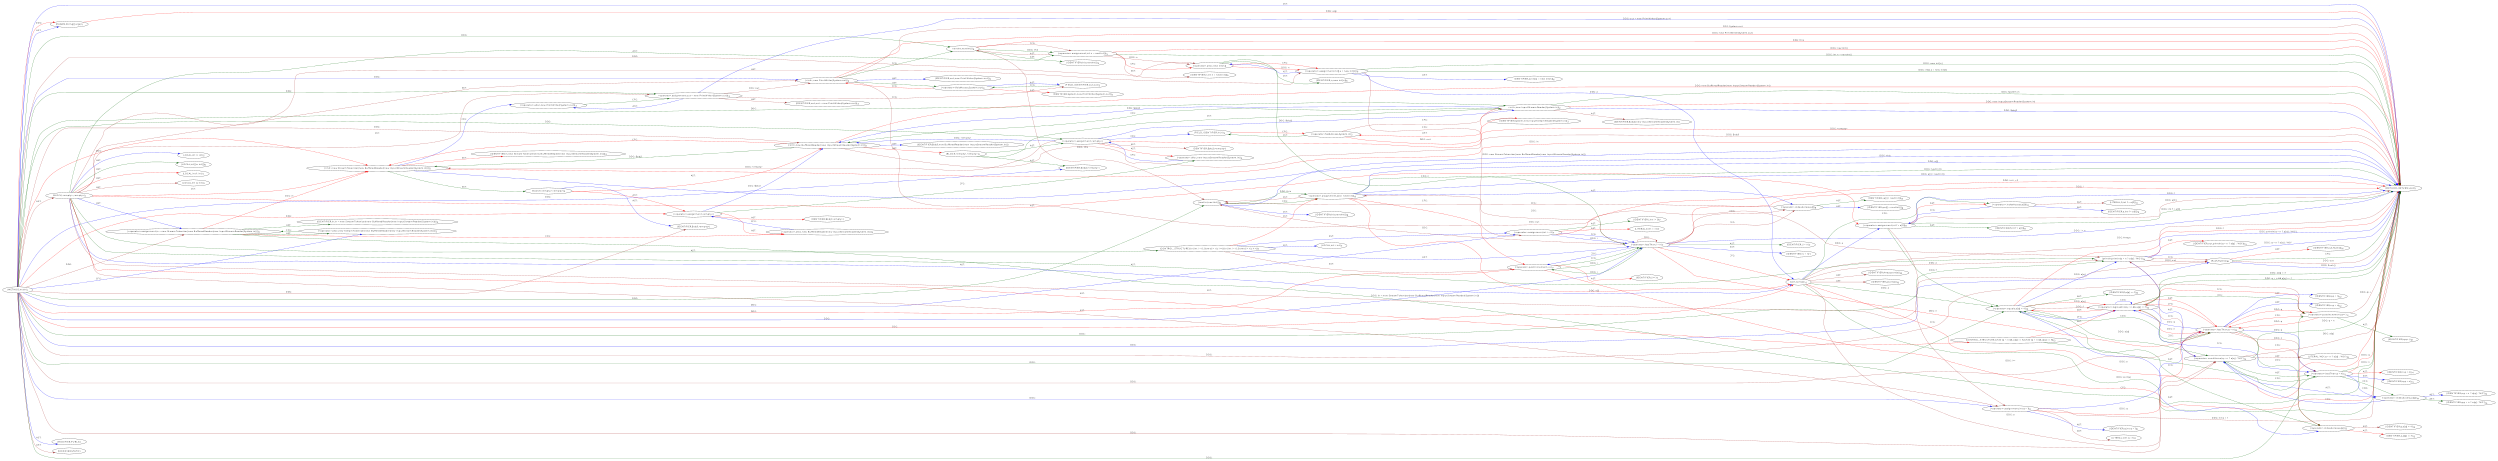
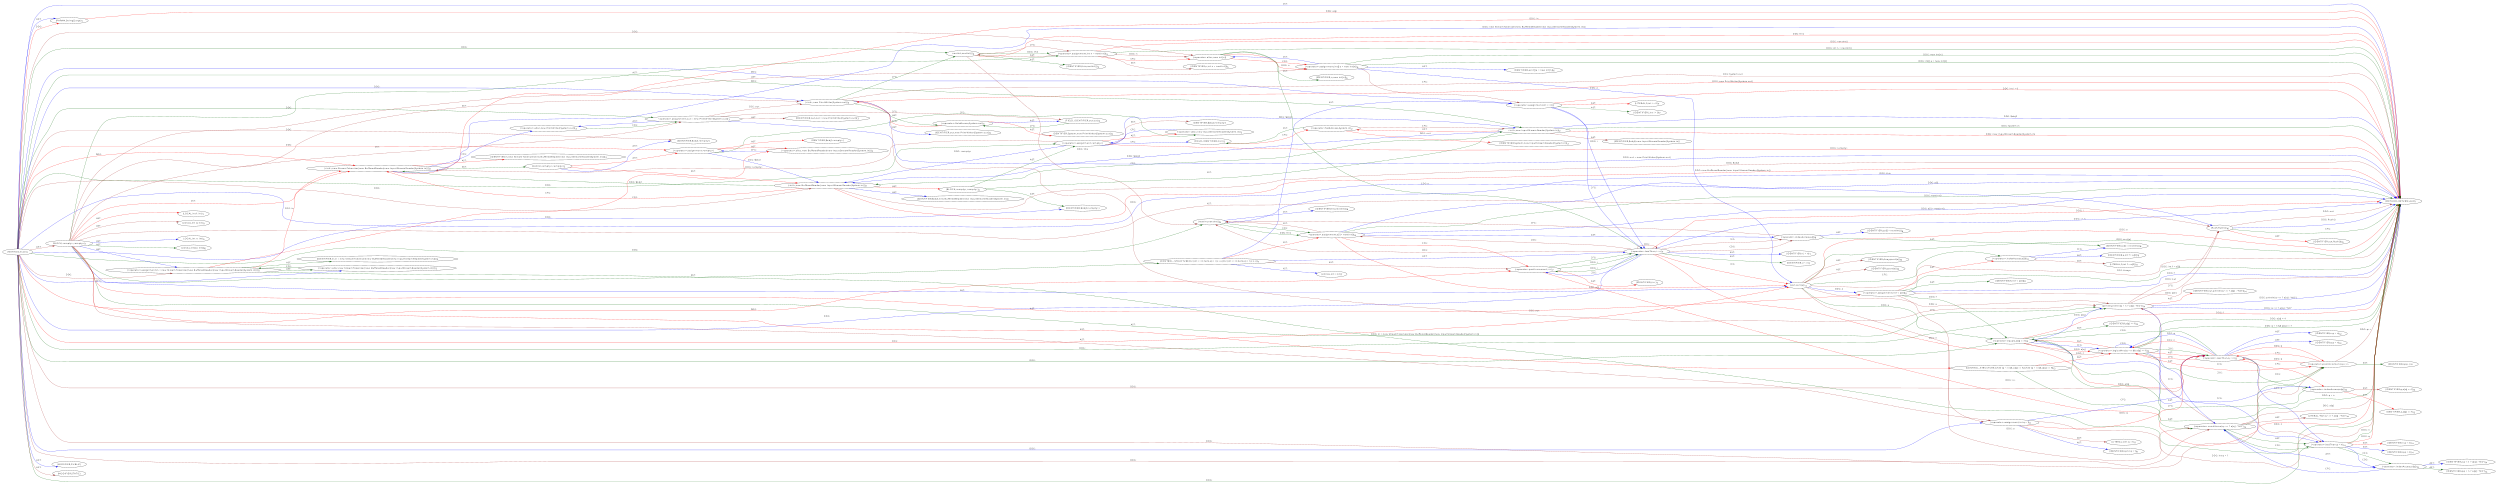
  digraph {
    fontname=Montserrat
    rankdir=LR
    node [fontname=Montserrat]
    edge [color=blue fontname=Montserrat]
    n1 [label=<(METHOD,main)<SUB>1</SUB>>]
    n2 [label=<(PARAM,String[] args)<SUB>1</SUB>>]
    n3 [label=<(BLOCK,&lt;empty&gt;,&lt;empty&gt;)<SUB>1</SUB>>]
    n4 [label=<(&lt;operator&gt;.assignment,in = new StreamTokenizer(new BufferedReader(new InputStreamReader(System.in))))<SUB>2</SUB>>]
    n5 [label=<(&lt;operator&gt;.alloc,new StreamTokenizer(new BufferedReader(new InputStreamReader(System.in))))<SUB>2</SUB>>]
    n6 [label=<(&lt;init&gt;,new StreamTokenizer(new BufferedReader(new InputStreamReader(System.in))))<SUB>2</SUB>>]
    n7 [label=<(&lt;operator&gt;.assignment,&lt;empty&gt;)>]
    n8 [label=<(&lt;init&gt;,new BufferedReader(new InputStreamReader(System.in)))<SUB>2</SUB>>]
    n9 [label=<(&lt;operator&gt;.assignment,&lt;empty&gt;)>]
    n10 [label=<(&lt;init&gt;,new InputStreamReader(System.in))<SUB>2</SUB>>]
    n11 [label=<(IDENTIFIER,$obj0,&lt;empty&gt;)>]
    n12 [label=<(IDENTIFIER,$obj1,&lt;empty&gt;)>]
    n13 [label=<(&lt;operator&gt;.assignment,out = new PrintWriter(System.out))<SUB>3</SUB>>]
    n14 [label=<(&lt;init&gt;,new PrintWriter(System.out))<SUB>3</SUB>>]
    n15 [label=<(nextInt,nextInt())<SUB>5</SUB>>]
    n16 [label=<(&lt;operator&gt;.alloc,new int[n])>]
    n17 [label=<(&lt;operator&gt;.assignment,int i = 0)<SUB>7</SUB>>]
    n18 [label=<(&lt;operator&gt;.lessThan,i &lt; n)<SUB>7</SUB>>]
    n19 [label=<(&lt;operator&gt;.postIncrement,i++)<SUB>7</SUB>>]
    n20 [label=<(nextInt,nextInt())<SUB>8</SUB>>]
    n21 [label=<(sort,sort(a))<SUB>10</SUB>>]
    n22 [label=<(&lt;operator&gt;.assignment,int q = 1)<SUB>11</SUB>>]
    n23 [label=<(&lt;operator&gt;.lessThan,q &lt; n)<SUB>12</SUB>>]
    n24 [label=<(&lt;operator&gt;.equals,a[q] == f)<SUB>12</SUB>>]
    n25 [label=<(&lt;operator&gt;.postIncrement,q++)<SUB>12</SUB>>]
    n26 [label=<(println,println(q &lt; n ? a[q] : &quot;NO&quot;))<SUB>14</SUB>>]
    n27 [label=<(&lt;operator&gt;.conditional,q &lt; n ? a[q] : &quot;NO&quot;)<SUB>14</SUB>>]
    n28 [label=<(&lt;operator&gt;.lessThan,q &lt; n)<SUB>14</SUB>>]
    n29 [label=<(flush,flush())<SUB>16</SUB>>]
    n30 [label=<(MODIFIER,PUBLIC)>]
    n31 [label=<(MODIFIER,STATIC)>]
    n32 [label=<(METHOD_RETURN,void)<SUB>1</SUB>>]
    n33 [label=<(LOCAL,int n: int)<SUB>5</SUB>>]
    n34 [label=<(&lt;operator&gt;.assignment,int n = nextInt())<SUB>5</SUB>>]
    n35 [label=<(LOCAL,int[] a: int[])<SUB>6</SUB>>]
    n36 [label=<(&lt;operator&gt;.assignment,int[] a = new int[n])<SUB>6</SUB>>]
    n37 [label=<(CONTROL_STRUCTURE,for (int i = 0; Some(i &lt; n); i++),for (int i = 0; Some(i &lt; n); i++))<SUB>7</SUB>>]
    n38 [label=<(LOCAL,int f: int)<SUB>11</SUB>>]
    n39 [label=<(LOCAL,int q: int)<SUB>11</SUB>>]
    n40 [label=<(&lt;operator&gt;.assignment,int f = a[0])<SUB>11</SUB>>]
    n41 [label=<(CONTROL_STRUCTURE,while (q &lt; n &amp;&amp; a[q] == f),while (q &lt; n &amp;&amp; a[q] == f))<SUB>12</SUB>>]
    n42 [label=<(IDENTIFIER,in,in = new StreamTokenizer(new BufferedReader(new InputStreamReader(System.in))))<SUB>2</SUB>>]
    n43 [label=<(&lt;operator&gt;.alloc,new BufferedReader(new InputStreamReader(System.in)))<SUB>2</SUB>>]
    n44 [label=<(IDENTIFIER,in,new StreamTokenizer(new BufferedReader(new InputStreamReader(System.in))))<SUB>2</SUB>>]
    n45 [label=<(BLOCK,&lt;empty&gt;,&lt;empty&gt;)<SUB>2</SUB>>]
    n46 [label=<(&lt;operator&gt;.alloc,new PrintWriter(System.out))<SUB>3</SUB>>]
    n47 [label=<(IDENTIFIER,$obj1,&lt;empty&gt;)>]
    n48 [label=<(&lt;operator&gt;.alloc,new InputStreamReader(System.in))<SUB>2</SUB>>]
    n49 [label=<(IDENTIFIER,$obj1,new BufferedReader(new InputStreamReader(System.in)))>]
    n50 [label=<(BLOCK,&lt;empty&gt;,&lt;empty&gt;)<SUB>2</SUB>>]
    n51 [label=<(IDENTIFIER,$obj0,&lt;empty&gt;)>]
    n52 [label=<(FIELD_IDENTIFIER,in,in)<SUB>2</SUB>>]
    n53 [label=<(IDENTIFIER,$obj0,new InputStreamReader(System.in))>]
    n54 [label=<(&lt;operator&gt;.fieldAccess,System.in)<SUB>2</SUB>>]
    n55 [label=<(IDENTIFIER,out,out = new PrintWriter(System.out))<SUB>3</SUB>>]
    n56 [label=<(FIELD_IDENTIFIER,out,out)<SUB>3</SUB>>]
    n57 [label=<(IDENTIFIER,out,new PrintWriter(System.out))<SUB>3</SUB>>]
    n58 [label=<(&lt;operator&gt;.fieldAccess,System.out)<SUB>3</SUB>>]
    n59 [label=<(IDENTIFIER,this,nextInt())<SUB>5</SUB>>]
    n60 [label=<(IDENTIFIER,n,new int[n])<SUB>6</SUB>>]
    n61 [label=<(IDENTIFIER,i,int i = 0)<SUB>7</SUB>>]
    n62 [label=<(LITERAL,0,int i = 0)<SUB>7</SUB>>]
    n63 [label=<(&lt;operator&gt;.assignment,a[i] = nextInt())<SUB>8</SUB>>]
    n64 [label=<(IDENTIFIER,i,i &lt; n)<SUB>7</SUB>>]
    n65 [label=<(IDENTIFIER,n,i &lt; n)<SUB>7</SUB>>]
    n66 [label=<(&lt;operator&gt;.indexAccess,a[i])<SUB>8</SUB>>]
    n67 [label=<(IDENTIFIER,i,i++)<SUB>7</SUB>>]
    n68 [label=<(IDENTIFIER,this,nextInt())<SUB>8</SUB>>]
    n69 [label=<(IDENTIFIER,Arrays,sort(a))<SUB>10</SUB>>]
    n70 [label=<(IDENTIFIER,a,sort(a))<SUB>10</SUB>>]
    n71 [label=<(&lt;operator&gt;.indexAccess,a[0])<SUB>11</SUB>>]
    n72 [label=<(IDENTIFIER,q,int q = 1)<SUB>11</SUB>>]
    n73 [label=<(LITERAL,1,int q = 1)<SUB>11</SUB>>]
    n74 [label=<(&lt;operator&gt;.logicalAnd,q &lt; n &amp;&amp; a[q] == f)<SUB>12</SUB>>]
    n75 [label=<(IDENTIFIER,q,q &lt; n)<SUB>12</SUB>>]
    n76 [label=<(IDENTIFIER,n,q &lt; n)<SUB>12</SUB>>]
    n77 [label=<(&lt;operator&gt;.indexAccess,a[q])<SUB>12</SUB>>]
    n78 [label=<(IDENTIFIER,f,a[q] == f)<SUB>12</SUB>>]
    n79 [label=<(IDENTIFIER,q,q++)<SUB>12</SUB>>]
    n80 [label=<(IDENTIFIER,out,println(q &lt; n ? a[q] : &quot;NO&quot;))<SUB>14</SUB>>]
    n81 [label=<(&lt;operator&gt;.indexAccess,a[q])<SUB>14</SUB>>]
    n82 [label=<(LITERAL,&quot;NO&quot;,q &lt; n ? a[q] : &quot;NO&quot;)<SUB>14</SUB>>]
    n83 [label=<(IDENTIFIER,q,q &lt; n)<SUB>14</SUB>>]
    n84 [label=<(IDENTIFIER,n,q &lt; n)<SUB>14</SUB>>]
    n85 [label=<(IDENTIFIER,out,flush())<SUB>16</SUB>>]
    n86 [label=<(IDENTIFIER,n,int n = nextInt())<SUB>5</SUB>>]
    n87 [label=<(IDENTIFIER,a,int[] a = new int[n])<SUB>6</SUB>>]
    n88 [label=<(LOCAL,int i: int)<SUB>7</SUB>>]
    n89 [label=<(IDENTIFIER,f,int f = a[0])<SUB>11</SUB>>]
    n90 [label=<(IDENTIFIER,System,new InputStreamReader(System.in))<SUB>2</SUB>>]
    n91 [label=<(IDENTIFIER,System,new PrintWriter(System.out))<SUB>3</SUB>>]
    n92 [label=<(IDENTIFIER,a,a[i] = nextInt())<SUB>8</SUB>>]
    n93 [label=<(IDENTIFIER,i,a[i] = nextInt())<SUB>8</SUB>>]
    n94 [label=<(IDENTIFIER,a,int f = a[0])<SUB>11</SUB>>]
    n95 [label=<(LITERAL,0,int f = a[0])<SUB>11</SUB>>]
    n96 [label=<(IDENTIFIER,a,a[q] == f)<SUB>12</SUB>>]
    n97 [label=<(IDENTIFIER,q,a[q] == f)<SUB>12</SUB>>]
    n98 [label=<(IDENTIFIER,a,q &lt; n ? a[q] : &quot;NO&quot;)<SUB>14</SUB>>]
    n99 [label=<(IDENTIFIER,q,q &lt; n ? a[q] : &quot;NO&quot;)<SUB>14</SUB>>]
    n1 -> n2 [label="AST: "]
    n1 -> n2 [color=red label="DDG: "]
    n1 -> n3 [color=brown label="AST: "]
    n1 -> n4 [color=brown label="DDG: "]
    n1 -> n5 [label="CFG: "]
    n1 -> n6 [color=red label="DDG: "]
    n1 -> n7 [color=red label="DDG: "]
    n1 -> n8 [color=brown label="DDG: "]
    n1 -> n9 [color=darkgreen label="DDG: "]
    n1 -> n10 [color=darkgreen label="DDG: "]
    n1 -> n11 [label="DDG: "]
    n1 -> n12 [color=brown label="DDG: "]
    n1 -> n13 [color=darkgreen label="DDG: "]
    n1 -> n14 [label="DDG: "]
    n1 -> n15 [color=darkgreen label="DDG: "]
    n1 -> n16 [color=brown label="DDG: "]
    n1 -> n17 [label="DDG: "]
    n1 -> n18 [label="DDG: "]
    n1 -> n19 [color=red label="DDG: "]
    n1 -> n20 [color=darkgreen label="DDG: "]
    n1 -> n21 [color=red label="DDG: "]
    n1 -> n22 [label="DDG: "]
    n1 -> n23 [color=brown label="DDG: "]
    n1 -> n24 [color=darkgreen label="DDG: "]
    n1 -> n25 [color=brown label="DDG: "]
    n1 -> n26 [color=darkgreen label="DDG: "]
    n1 -> n27 [color=brown label="DDG: "]
    n1 -> n28 [color=darkgreen label="DDG: "]
    n1 -> n29 [label="DDG: "]
    n1 -> n30 [label="AST: "]
    n1 -> n31 [color=brown label="AST: "]
    n1 -> n32 [label="AST: "]
    n2 -> n32 [color=red label="DDG: args"]
    n3 -> n4 [label="AST: "]
    n3 -> n6 [color=red label="AST: "]
    n3 -> n13 [color=brown label="AST: "]
    n3 -> n14 [color=brown label="AST: "]
    n3 -> n21 [label="AST: "]
    n3 -> n22 [color=brown label="AST: "]
    n3 -> n26 [color=darkgreen label="AST: "]
    n3 -> n29 [color=brown label="AST: "]
    n3 -> n33 [label="AST: "]
    n3 -> n34 [color=darkgreen label="AST: "]
    n3 -> n35 [color=darkgreen label="AST: "]
    n3 -> n36 [color=brown label="AST: "]
    n3 -> n37 [color=darkgreen label="AST: "]
    n3 -> n38 [color=red label="AST: "]
    n3 -> n39 [color=brown label="AST: "]
    n3 -> n40 [color=red label="AST: "]
    n3 -> n41 [color=red label="AST: "]
    n4 -> n5 [color=darkgreen label="AST: "]
    n4 -> n6 [color=red label="DDG: in"]
    n4 -> n32 [color=darkgreen label="DDG: in = new StreamTokenizer(new BufferedReader(new InputStreamReader(System.in)))"]
    n4 -> n42 [color=darkgreen label="AST: "]
    n4 -> n43 [color=red label="CFG: "]
    n5 -> n4 [color=darkgreen label="CFG: "]
    n6 -> n32 [color=red label="DDG: in"]
    n6 -> n32 [label="DDG: new StreamTokenizer(new BufferedReader(new InputStreamReader(System.in)))"]
    n6 -> n44 [color=red label="AST: "]
    n6 -> n45 [color=darkgreen label="AST: "]
    n6 -> n46 [label="CFG: "]
    n7 -> n8 [label="DDG: $obj1"]
    n7 -> n43 [color=red label="AST: "]
    n7 -> n47 [color=red label="AST: "]
    n7 -> n48 [color=darkgreen label="CFG: "]
    n8 -> n6 [color=red label="CFG: "]
    n8 -> n6 [color=darkgreen label="DDG: $obj1"]
    n8 -> n32 [color=brown label="DDG: $obj1"]
    n8 -> n32 [color=red label="DDG: new BufferedReader(new InputStreamReader(System.in))"]
    n8 -> n49 [label="AST: "]
    n8 -> n50 [color=red label="AST: "]
    n9 -> n6 [color=brown label="DDG: &lt;empty&gt;"]
    n9 -> n8 [label="DDG: &lt;empty&gt;"]
    n9 -> n10 [label="DDG: $obj0"]
    n9 -> n32 [color=red label="DDG: &lt;empty&gt;"]
    n9 -> n48 [color=red label="AST: "]
    n9 -> n51 [color=brown label="AST: "]
    n9 -> n52 [label="CFG: "]
    n10 -> n8 [color=darkgreen label="CFG: "]
    n10 -> n8 [label="DDG: $obj0"]
    n10 -> n32 [label="DDG: $obj0"]
    n10 -> n32 [color=darkgreen label="DDG: System.in"]
    n10 -> n32 [color=red label="DDG: new InputStreamReader(System.in)"]
    n10 -> n53 [color=brown label="AST: "]
    n10 -> n54 [color=red label="AST: "]
    n13 -> n14 [color=brown label="DDG: out"]
    n13 -> n32 [label="DDG: out = new PrintWriter(System.out)"]
    n13 -> n46 [label="AST: "]
    n13 -> n55 [color=brown label="AST: "]
    n13 -> n56 [color=brown label="CFG: "]
    n14 -> n15 [color=darkgreen label="CFG: "]
    n14 -> n26 [color=brown label="DDG: out"]
    n14 -> n32 [color=brown label="DDG: System.out"]
    n14 -> n32 [color=red label="DDG: new PrintWriter(System.out)"]
    n14 -> n57 [label="AST: "]
    n14 -> n58 [color=darkgreen label="AST: "]
    n15 -> n20 [color=brown label="DDG: this"]
    n15 -> n32 [color=red label="DDG: this"]
    n15 -> n34 [color=brown label="CFG: "]
    n15 -> n34 [color=darkgreen label="DDG: this"]
    n15 -> n59 [color=darkgreen label="AST: "]
    n16 -> n18 [color=darkgreen label="CDG: n"]
    n16 -> n36 [color=red label="CFG: "]
    n16 -> n36 [color=red label="DDG: n"]
    n16 -> n60 [color=darkgreen label="AST: "]
    n17 -> n18 [label="CFG: "]
    n17 -> n18 [label="DDG: i"]
    n17 -> n32 [color=red label="DDG: int i = 0"]
    n17 -> n61 [color=darkgreen label="AST: "]
    n17 -> n62 [color=red label="AST: "]
    n18 -> n18 [color=brown label="CDG: "]
    n18 -> n19 [color=darkgreen label="DDG: i"]
    n18 -> n19 [label="CDG: "]
    n18 -> n20 [color=brown label="CDG: "]
    n18 -> n21 [color=red label="CFG: "]
    n18 -> n23 [color=red label="DDG: n"]
    n18 -> n32 [color=red label="DDG: i"]
    n18 -> n32 [label="DDG: i &lt; n"]
    n18 -> n63 [color=brown label="CDG: "]
    n18 -> n64 [color=darkgreen label="AST: "]
    n18 -> n65 [label="AST: "]
    n18 -> n66 [color=brown label="CFG: "]
    n18 -> n66 [color=brown label="CDG: "]
    n19 -> n18 [color=darkgreen label="CFG: "]
    n19 -> n18 [color=darkgreen label="DDG: i"]
    n19 -> n32 [color=red label="DDG: i++"]
    n19 -> n67 [color=red label="AST: "]
    n20 -> n32 [label="DDG: this"]
    n20 -> n63 [color=darkgreen label="CFG: "]
    n20 -> n63 [color=darkgreen label="DDG: this"]
    n20 -> n68 [label="AST: "]
    n21 -> n24 [color=darkgreen label="DDG: a"]
    n21 -> n26 [color=brown label="DDG: a"]
    n21 -> n27 [color=brown label="DDG: a"]
    n21 -> n32 [color=red label="DDG: a"]
    n21 -> n32 [color=darkgreen label="DDG: sort(a)"]
    n21 -> n32 [color=brown label="DDG: Arrays"]
    n21 -> n40 [label="DDG: a"]
    n21 -> n69 [color=brown label="AST: "]
    n21 -> n70 [color=brown label="AST: "]
    n21 -> n71 [color=darkgreen label="CFG: "]
    n22 -> n23 [label="CFG: "]
    n22 -> n23 [color=red label="DDG: q"]
    n22 -> n32 [color=brown label="DDG: int q = 1"]
    n22 -> n72 [label="AST: "]
    n22 -> n73 [color=brown label="AST: "]
    n23 -> n24 [color=darkgreen label="CDG: "]
    n23 -> n25 [color=red label="DDG: q"]
    n23 -> n28 [label="DDG: q"]
    n23 -> n28 [color=brown label="DDG: n"]
    n23 -> n74 [color=red label="CFG: "]
    n23 -> n74 [label="DDG: q"]
    n23 -> n74 [color=red label="DDG: n"]
    n23 -> n75 [label="AST: "]
    n23 -> n76 [label="AST: "]
    n23 -> n77 [color=red label="CFG: "]
    n23 -> n77 [color=darkgreen label="CDG: "]
    n24 -> n26 [label="DDG: a[q]"]
    n24 -> n27 [color=darkgreen label="DDG: a[q]"]
    n24 -> n32 [color=red label="DDG: f"]
    n24 -> n74 [label="CFG: "]
    n24 -> n74 [color=red label="DDG: a[q]"]
    n24 -> n74 [color=brown label="DDG: f"]
    n24 -> n77 [label="AST: "]
    n24 -> n78 [color=darkgreen label="AST: "]
    n25 -> n23 [color=red label="CFG: "]
    n25 -> n23 [color=red label="DDG: q"]
    n25 -> n32 [color=brown label="DDG: q++"]
    n25 -> n79 [color=darkgreen label="AST: "]
    n26 -> n27 [label="AST: "]
    n26 -> n29 [color=brown label="CFG: "]
    n26 -> n29 [color=brown label="DDG: out"]
    n26 -> n32 [label="DDG: q &lt; n ? a[q] : &quot;NO&quot;"]
    n26 -> n32 [label="DDG: println(q &lt; n ? a[q] : &quot;NO&quot;)"]
    n26 -> n80 [color=red label="AST: "]
    n27 -> n26 [color=brown label="CFG: "]
    n27 -> n28 [color=darkgreen label="AST: "]
    n27 -> n32 [color=darkgreen label="DDG: q &lt; n"]
    n27 -> n32 [color=brown label="DDG: a[q]"]
    n27 -> n81 [label="AST: "]
    n27 -> n82 [color=brown label="AST: "]
    n28 -> n27 [color=darkgreen label="CFG: "]
    n28 -> n32 [color=red label="DDG: q"]
    n28 -> n32 [color=darkgreen label="DDG: n"]
    n28 -> n81 [color=darkgreen label="CFG: "]
    n28 -> n81 [label="CDG: "]
    n28 -> n83 [label="AST: "]
    n28 -> n84 [color=red label="AST: "]
    n29 -> n32 [color=darkgreen label="CFG: "]
    n29 -> n32 [color=brown label="DDG: out"]
    n29 -> n32 [label="DDG: flush()"]
    n29 -> n85 [color=red label="AST: "]
    n34 -> n15 [color=brown label="AST: "]
    n34 -> n16 [color=red label="CFG: "]
    n34 -> n16 [color=brown label="DDG: n"]
    n34 -> n32 [color=red label="DDG: nextInt()"]
    n34 -> n32 [color=darkgreen label="DDG: int n = nextInt()"]
    n34 -> n86 [color=brown label="AST: "]
    n36 -> n16 [label="AST: "]
    n36 -> n17 [color=brown label="CFG: "]
    n36 -> n21 [label="DDG: a"]
    n36 -> n32 [color=darkgreen label="DDG: new int[n]"]
    n36 -> n32 [color=darkgreen label="DDG: int[] a = new int[n]"]
    n36 -> n87 [label="AST: "]
    n37 -> n17 [label="AST: "]
    n37 -> n18 [label="AST: "]
    n37 -> n19 [color=brown label="AST: "]
    n37 -> n63 [color=red label="AST: "]
    n37 -> n88 [label="AST: "]
    n40 -> n22 [color=brown label="CFG: "]
    n40 -> n24 [color=darkgreen label="DDG: f"]
    n40 -> n32 [label="DDG: f"]
    n40 -> n32 [color=brown label="DDG: a[0]"]
    n40 -> n32 [color=darkgreen label="DDG: int f = a[0]"]
    n40 -> n71 [color=red label="AST: "]
    n40 -> n89 [color=darkgreen label="AST: "]
    n41 -> n25 [color=darkgreen label="AST: "]
    n41 -> n74 [color=red label="AST: "]
    n43 -> n7 [label="CFG: "]
    n45 -> n7 [color=red label="AST: "]
    n45 -> n8 [color=red label="AST: "]
    n45 -> n12 [label="AST: "]
    n46 -> n13 [color=darkgreen label="CFG: "]
    n48 -> n9 [label="CFG: "]
    n50 -> n9 [color=darkgreen label="AST: "]
    n50 -> n10 [color=darkgreen label="AST: "]
    n50 -> n11 [color=darkgreen label="AST: "]
    n52 -> n54 [color=red label="CFG: "]
    n54 -> n10 [color=brown label="CFG: "]
    n54 -> n52 [color=darkgreen label="AST: "]
    n54 -> n90 [color=red label="DDG: out"]
    n56 -> n58 [color=darkgreen label="CFG: "]
    n58 -> n14 [color=red label="CFG: "]
    n58 -> n56 [label="AST: "]
    n58 -> n91 [color=red label="AST: "]
    n63 -> n19 [color=red label="CFG: "]
    n63 -> n20 [color=brown label="AST: "]
    n63 -> n21 [color=red label="DDG: a[i]"]
    n63 -> n32 [label="DDG: a[i]"]
    n63 -> n32 [color=darkgreen label="DDG: nextInt()"]
    n63 -> n32 [label="DDG: a[i] = nextInt()"]
    n63 -> n66 [label="AST: "]
    n66 -> n20 [color=brown label="CFG: "]
    n66 -> n92 [label="AST: "]
    n66 -> n93 [color=darkgreen label="AST: "]
-   n71 -> n40 [label="CFG: "]
+   n71 -> n93 [label="CFG: "]
    n71 -> n94 [label="AST: "]
    n71 -> n95 [color=brown label="AST: "]
    n74 -> n23 [color=red label="AST: "]
    n74 -> n23 [color=darkgreen label="CDG: "]
    n74 -> n24 [color=red label="AST: "]
    n74 -> n25 [color=red label="CFG: "]
    n74 -> n25 [color=darkgreen label="CDG: "]
    n74 -> n28 [label="CFG: "]
    n74 -> n32 [color=darkgreen label="DDG: a[q] == f"]
    n74 -> n32 [color=darkgreen label="DDG: q &lt; n &amp;&amp; a[q] == f"]
    n74 -> n74 [label="CDG: "]
    n77 -> n24 [color=darkgreen label="CFG: "]
    n77 -> n96 [color=red label="AST: "]
    n77 -> n97 [color=brown label="AST: "]
    n81 -> n27 [label="CFG: "]
    n81 -> n98 [label="AST: "]
    n81 -> n99 [color=darkgreen label="AST: "]
  }
